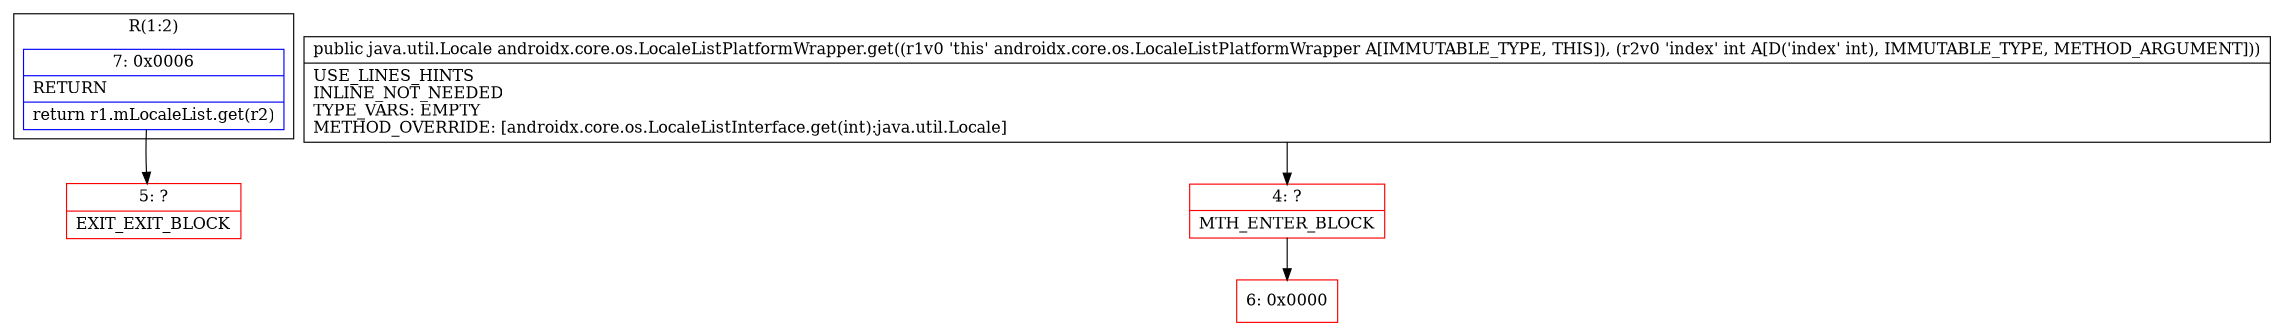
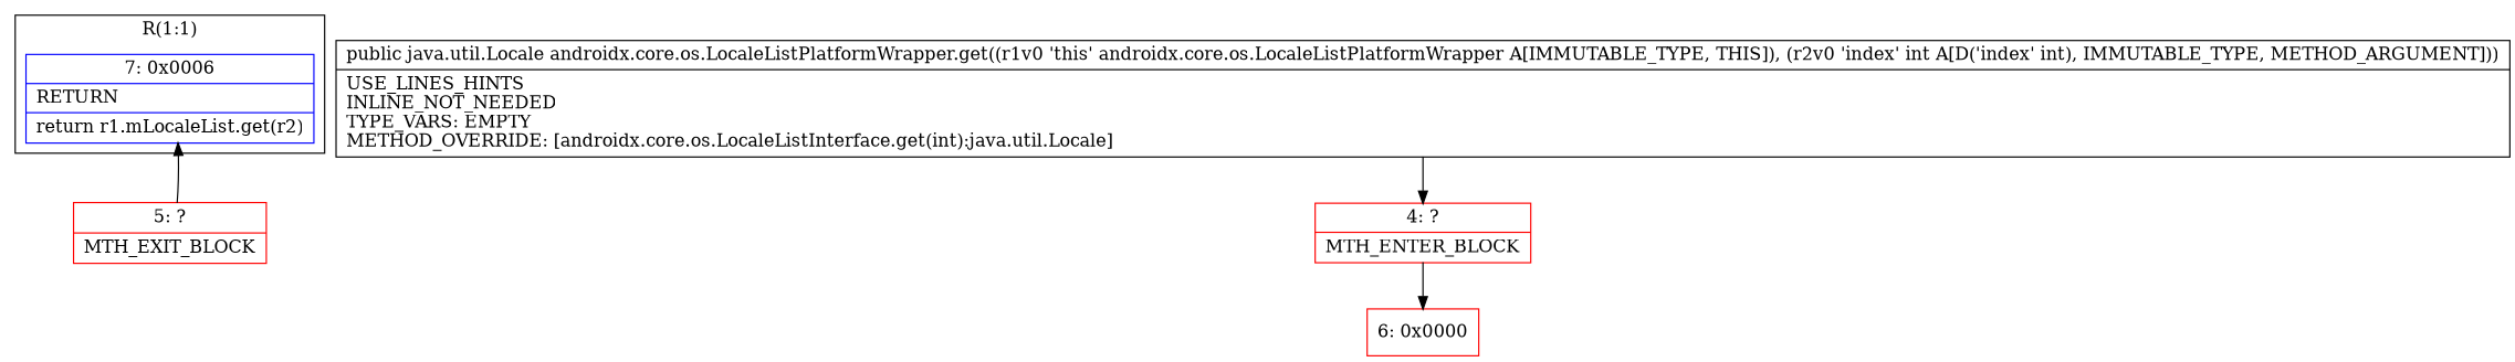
  digraph {
    node [color=red shape=record]
    n1 [color=blue label="{7\:\ 0x0006|RETURN\l|return r1.mLocaleList.get(r2)\l}"]
-   n2 [label="{5\:\ ?|EXIT_EXIT_BLOCK\l}"]
+   n2 [label="{5\:\ ?|MTH_EXIT_BLOCK\l}"]
    n3 [label="{4\:\ ?|MTH_ENTER_BLOCK\l}"]
    n4 [label="{6\:\ 0x0000}"]
    n5 [label="{public java.util.Locale androidx.core.os.LocaleListPlatformWrapper.get((r1v0 'this' androidx.core.os.LocaleListPlatformWrapper A[IMMUTABLE_TYPE, THIS]), (r2v0 'index' int A[D('index' int), IMMUTABLE_TYPE, METHOD_ARGUMENT]))  | USE_LINES_HINTS\lINLINE_NOT_NEEDED\lTYPE_VARS: EMPTY\lMETHOD_OVERRIDE: [androidx.core.os.LocaleListInterface.get(int):java.util.Locale]\l}" color=""]
    subgraph cluster_1 {
-     label="R(1:2)"
+     label="R(1:1)"
      n1
    }
-   n1 -> n2
+   n2 -> n1
    n3 -> n4
    n5 -> n3
  }
